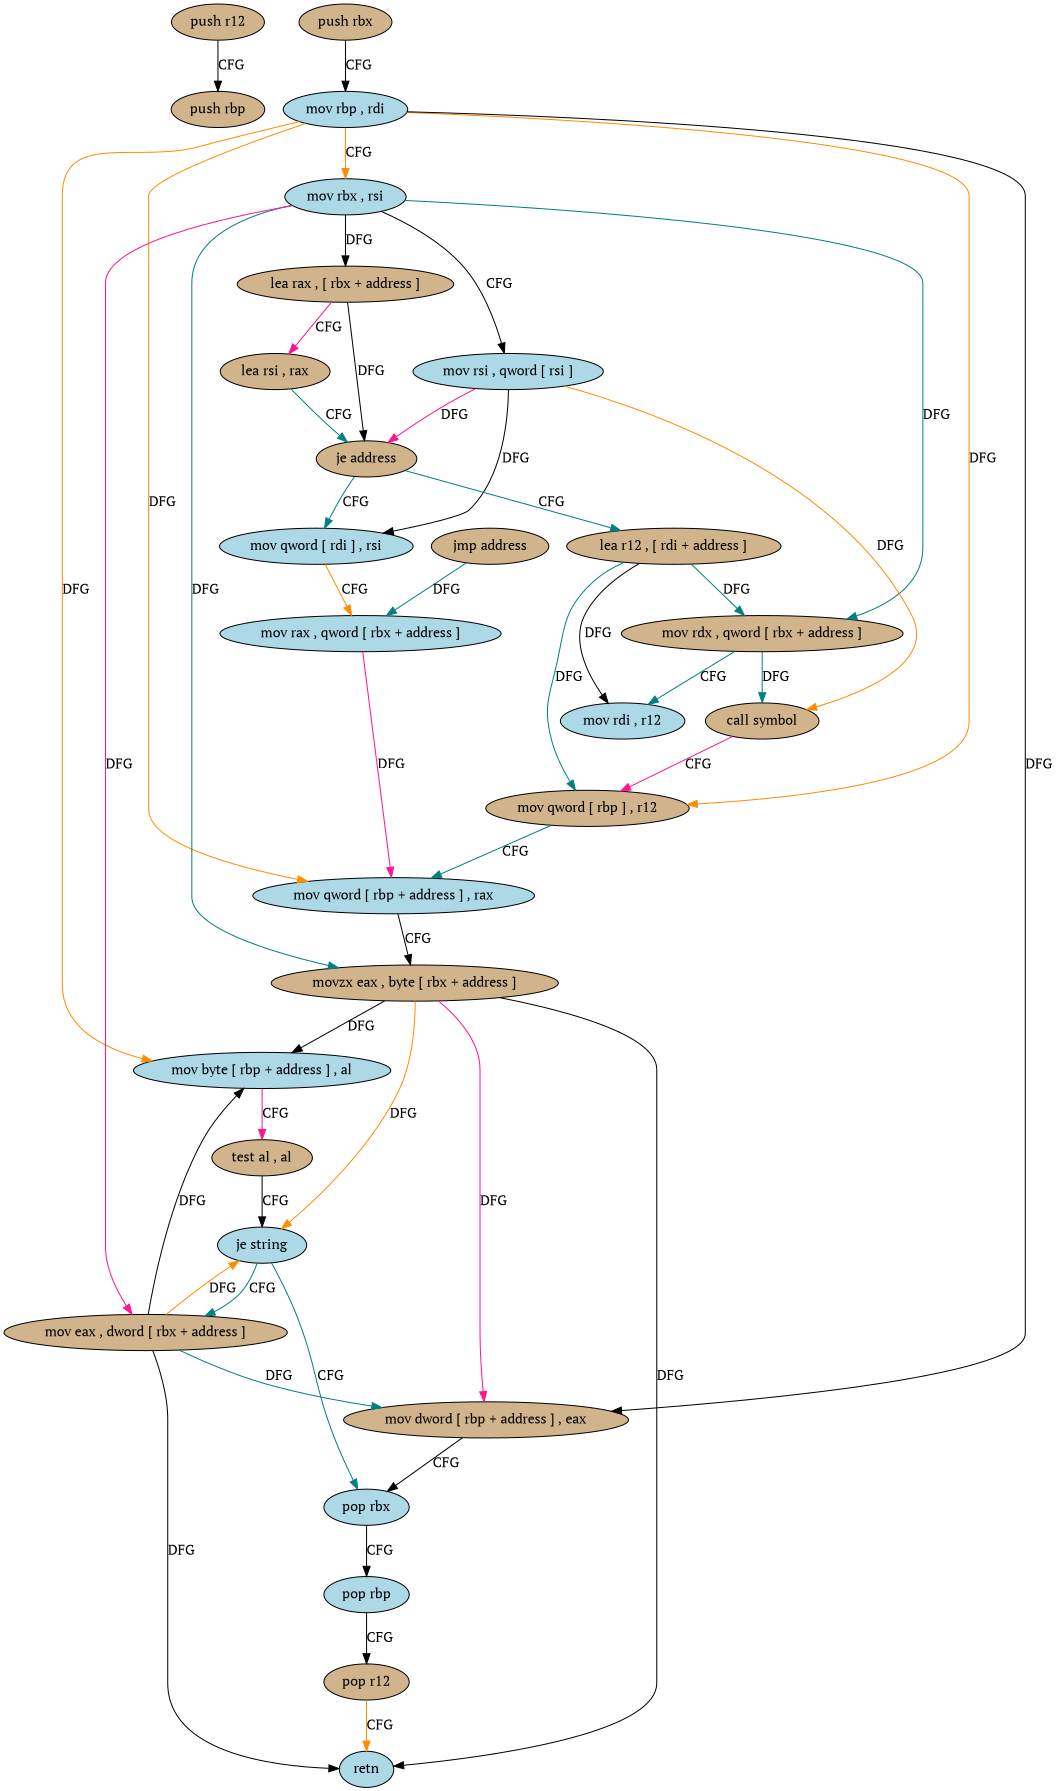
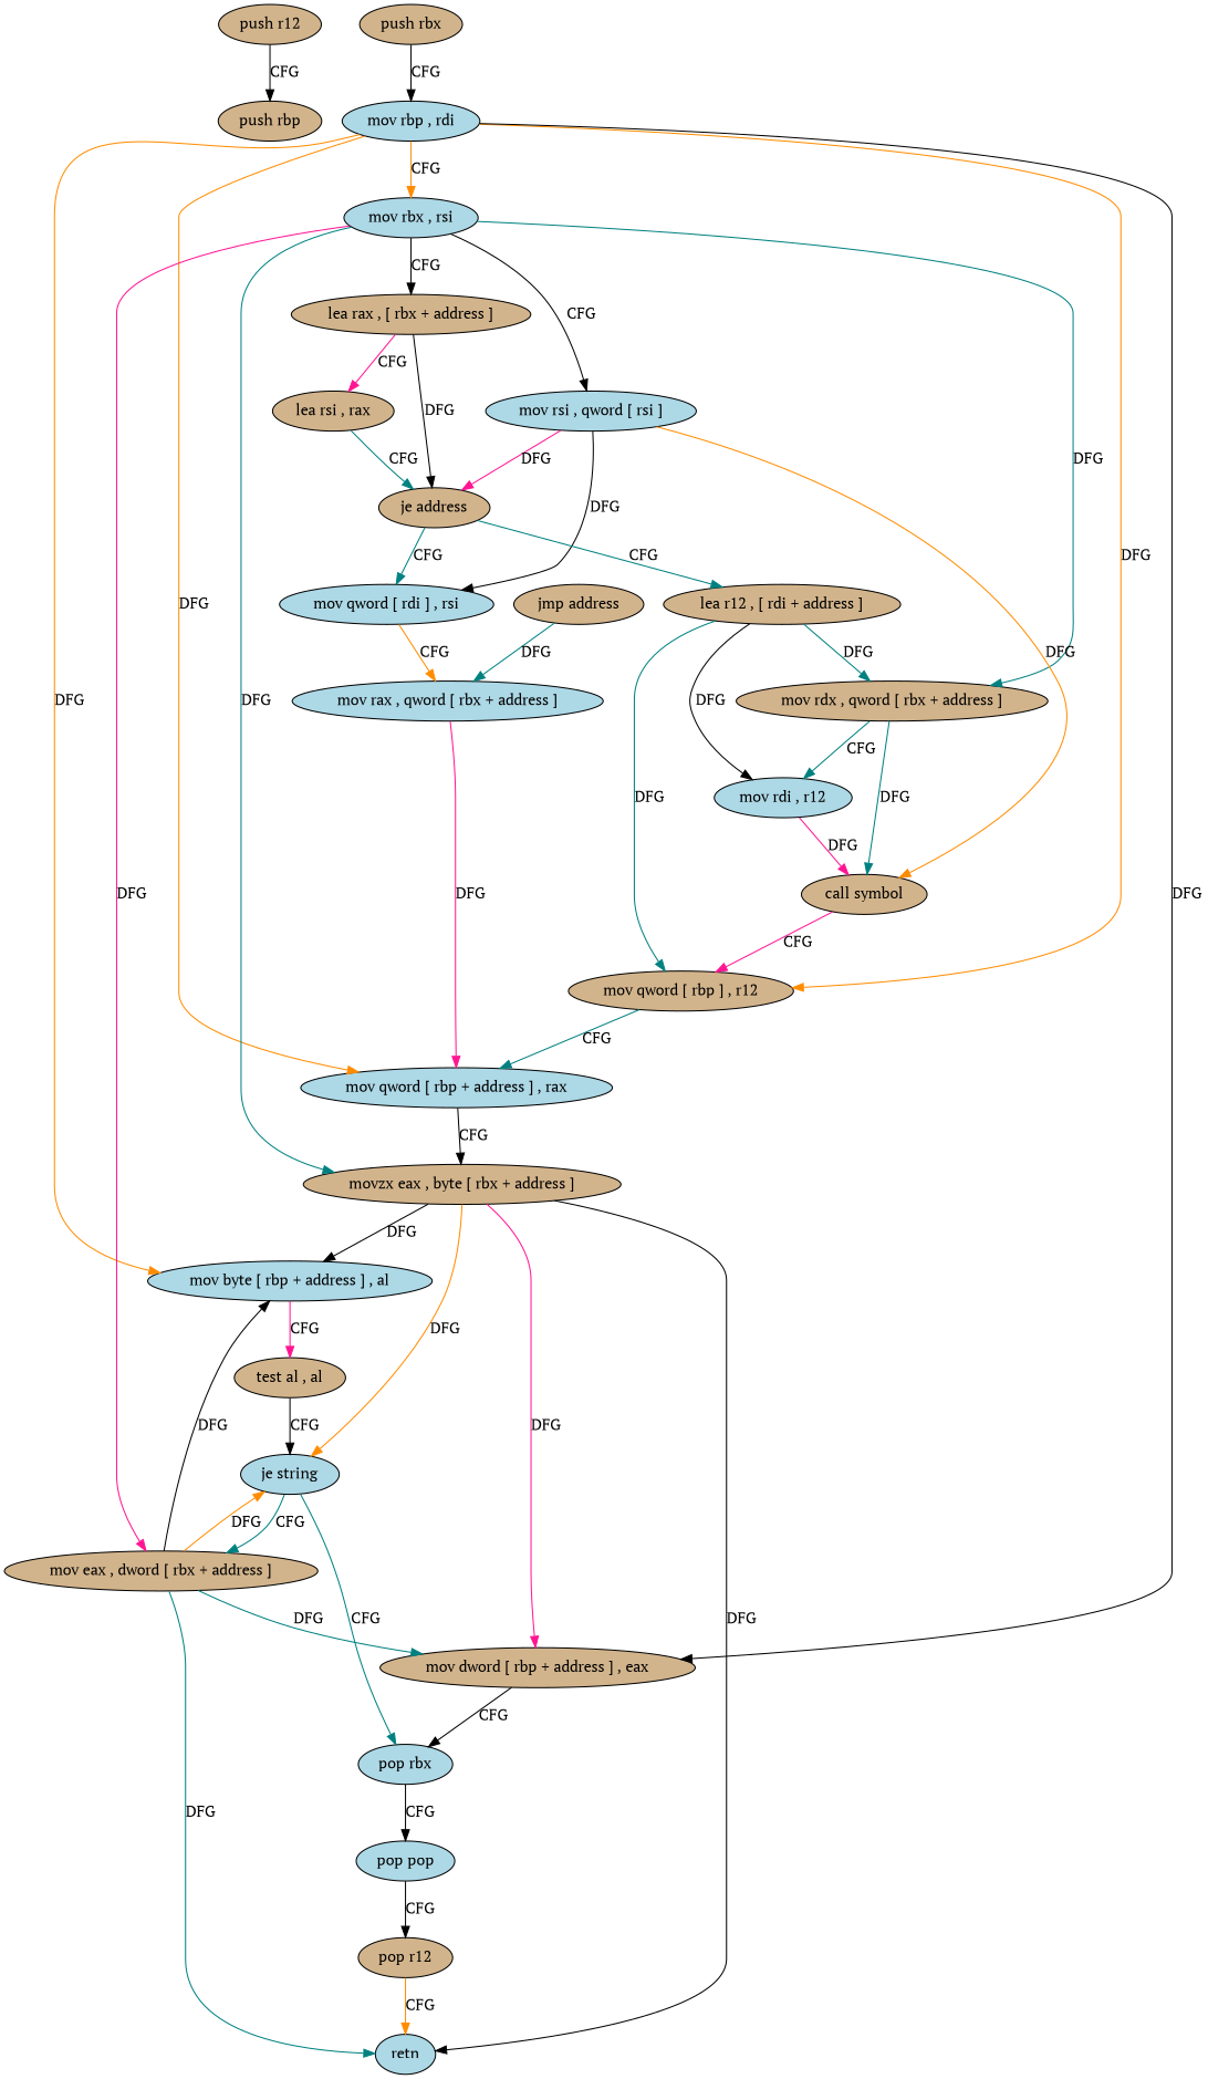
  digraph {
    fontname="PT Serif"
    node [fillcolor=tan fontname="PT Serif" style=filled]
    edge [color=black fontname="PT Serif"]
    n1 [label="push r12"]
    n2 [label="push rbp"]
    n3 [label="push rbx"]
    n4 [fillcolor=lightblue label="mov rbp , rdi"]
    n5 [fillcolor=lightblue label="mov rbx , rsi"]
    n6 [label="mov qword [ rbp ] , r12"]
    n7 [fillcolor=lightblue label="mov qword [ rbp + address ] , rax"]
    n8 [fillcolor=lightblue label="mov byte [ rbp + address ] , al"]
    n9 [label="mov dword [ rbp + address ] , eax"]
    n10 [fillcolor=lightblue label="mov rsi , qword [ rsi ]"]
    n11 [label="lea rax , [ rbx + address ]"]
    n12 [label="mov rdx , qword [ rbx + address ]"]
    n13 [label="movzx eax , byte [ rbx + address ]"]
    n14 [label="mov eax , dword [ rbx + address ]"]
    n15 [label="test al , al"]
    n16 [fillcolor=lightblue label="pop rbx"]
    n17 [label="je address"]
    n18 [fillcolor=lightblue label="mov qword [ rdi ] , rsi"]
    n19 [label="call symbol"]
    n20 [label="lea rsi , rax"]
    n21 [fillcolor=lightblue label="mov rdi , r12"]
    n22 [fillcolor=lightblue label="mov rax , qword [ rbx + address ]"]
    n23 [fillcolor=lightblue label="je string"]
    n24 [fillcolor=lightblue label=retn]
    n25 [label="lea r12 , [ rdi + address ]"]
    n26 [label="jmp address"]
-   n27 [fillcolor=lightblue label="pop rbp"]
+   n27 [fillcolor=lightblue label="pop pop"]
    n28 [label="pop r12"]
    n1 -> n2 [label=CFG]
    n3 -> n4 [label=CFG]
    n4 -> n5 [color=darkorange label=CFG]
    n4 -> n6 [color=darkorange label=DFG]
    n4 -> n7 [color=darkorange label=DFG]
    n4 -> n8 [color=darkorange label=DFG]
    n4 -> n9 [label=DFG]
    n5 -> n10 [label=CFG]
-   n5 -> n11 [label=DFG]
+   n5 -> n11 [label=CFG]
    n5 -> n12 [color=teal label=DFG]
    n5 -> n13 [color=teal label=DFG]
    n5 -> n14 [color=deeppink label=DFG]
    n6 -> n7 [color=teal label=CFG]
    n7 -> n13 [label=CFG]
    n8 -> n15 [color=deeppink label=CFG]
    n9 -> n16 [label=CFG]
    n10 -> n17 [color=deeppink label=DFG]
    n10 -> n18 [label=DFG]
    n10 -> n19 [color=darkorange label=DFG]
    n11 -> n17 [label=DFG]
    n11 -> n20 [color=deeppink label=CFG]
    n12 -> n19 [color=teal label=DFG]
    n12 -> n21 [color=teal label=CFG]
    n13 -> n8 [label=DFG]
    n13 -> n9 [color=deeppink label=DFG]
    n13 -> n23 [color=darkorange label=DFG]
    n13 -> n24 [label=DFG]
    n14 -> n8 [label=DFG]
    n14 -> n9 [color=teal label=DFG]
    n14 -> n23 [color=darkorange label=DFG]
-   n14 -> n24 [label=DFG]
+   n14 -> n24 [color=teal label=DFG]
    n15 -> n23 [label=CFG]
    n16 -> n27 [label=CFG]
    n17 -> n18 [color=teal label=CFG]
    n17 -> n25 [color=teal label=CFG]
    n18 -> n22 [color=darkorange label=CFG]
    n19 -> n6 [color=deeppink label=CFG]
    n20 -> n17 [color=teal label=CFG]
+   n21 -> n19 [color=deeppink label=DFG]
    n22 -> n7 [color=deeppink label=DFG]
    n23 -> n14 [color=teal label=CFG]
    n23 -> n16 [color=teal label=CFG]
    n25 -> n6 [color=teal label=DFG]
    n25 -> n12 [color=teal label=DFG]
    n25 -> n21 [label=DFG]
    n26 -> n22 [color=teal label=DFG]
    n27 -> n28 [label=CFG]
    n28 -> n24 [color=darkorange label=CFG]
  }
